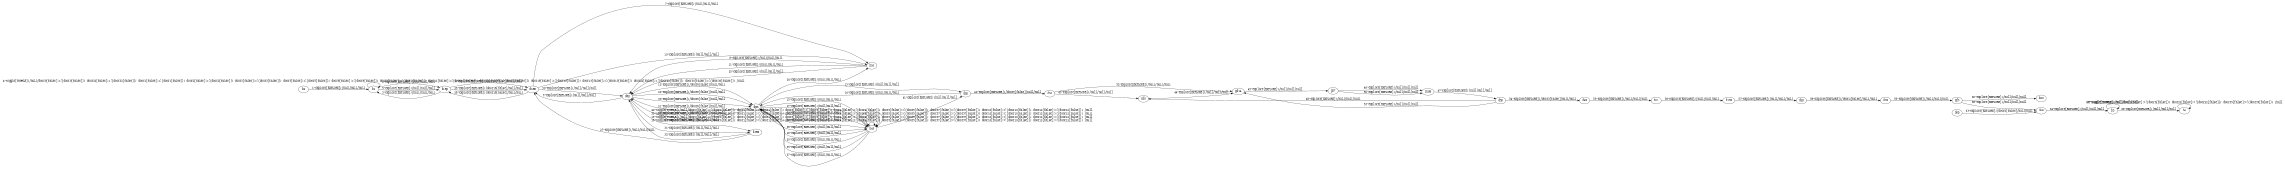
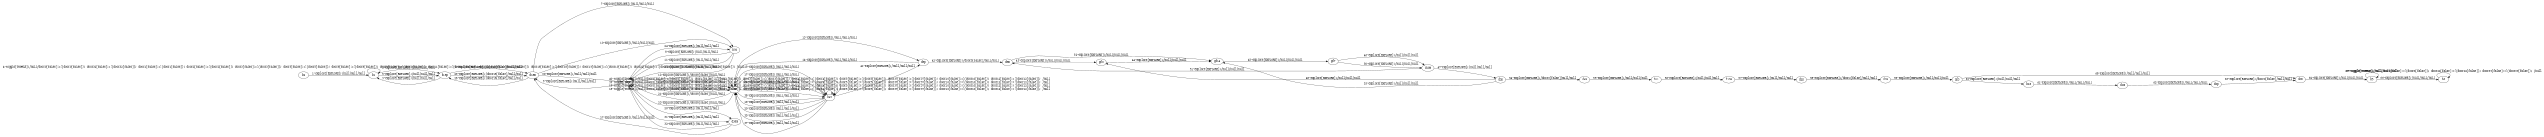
  digraph {
    fontname="Courier Prime"
    rankdir=LR
    node [fontname="Courier Prime"]
    edge [fontname="Courier Prime"]
    b2
    b1
    d18p
    d18m
    b50
    d8p
    d8m
    d38m
    d5p
    b45
    d5m
    gf0
    gf14
    gf7
    d10m
    d3p
    n17 [label=d4m]
    b21
    d29m
    d2p
    d2m
    gf3
    b26
    d0m
+   d1m
    d0p
    n27 [label=b5]
    b6
    b2 -> b1 [label="1-explore[EXPLORE];/null/null/null"]
    b1 -> b1 [label="4-toggle[TOGGLE];/null/door0[false]:=!(door0[false]); door32[false]:=!(door32[false]); door1[false]:=!(door1[false]); door2[false]:=!(door2[false]); door3[false]:=!(door3[false]); door5[false]:=!(door5[false]); door8[false]:=!(door8[false]); door9[false]:=!(door9[false]); door11[false]:=!(door11[false]); door12[false]:=!(door12[false]); door18[false]:=!(door18[false]); door19[false]:=!(door19[false]); door22[false]:=!(door22[false]); door30[false]:=!(door30[false]); /null"]
    b1 -> d18p [label="2-explore[EXPLORE];/null/null/null"]
    b1 -> d18p [label="5-explore[EXPLORE];/null/null/null"]
    d18p -> b1 [label="3-explore[EXPLORE];/null/null/null"]
    d18p -> d18m [label="6-explore[EXPLORE];/door18[false]/null/null"]
    d18p -> d18m [label="29-explore[EXPLORE];/door18[false]/null/null"]
    d18m -> d18p [label="28-explore[EXPLORE];/door18[false]/null/null"]
    d18m -> b50 [label="7-explore[EXPLORE];/null/null/null"]
    d18m -> b50 [label="10-explore[EXPLORE];/null/null/null"]
    d18m -> d8p [label="30-explore[EXPLORE];/null/null/null"]
    b50 -> d8p [label="8-explore[EXPLORE];/null/null/null"]
    b50 -> d8p [label="11-explore[EXPLORE];/null/null/null"]
    b50 -> d8p [label="25-explore[EXPLORE];/null/null/null"]
    d8p -> d18m [label="9-explore[EXPLORE];/null/null/null"]
-   d8m -> b50 [label="24-explore[EXPLORE];/null/null/null"]
+   d8p -> b50 [label="24-explore[EXPLORE];/null/null/null"]
    d8p -> d8m [label="12-explore[EXPLORE];/door8[false]/null/null"]
    d8p -> d8m [label="22-explore[EXPLORE];/door8[false]/null/null"]
    d8p -> d8m [label="33-explore[EXPLORE];/door8[false]/null/null"]
    d8p -> d38m [label="26-explore[EXPLORE];/null/null/null"]
    d8p -> d38m [label="31-explore[EXPLORE];/null/null/null"]
    d8m -> d8p [label="21-explore[EXPLORE];/door8[false]/null/null"]
    d8m -> d8p [label="23-explore[EXPLORE];/door8[false]/null/null"]
    d8m -> d5p [label="13-explore[EXPLORE];/null/null/null"]
    d8m -> b45 [label="15-explore[EXPLORE];/null/null/null"]
    d8m -> b45 [label="17-explore[EXPLORE];/null/null/null"]
    d8m -> b45 [label="34-explore[EXPLORE];/null/null/null"]
    d8m -> b45 [label="36-explore[EXPLORE];/null/null/null"]
    d8m -> b45 [label="38-explore[EXPLORE];/null/null/null"]
    d38m -> d18m [label="27-explore[EXPLORE];/null/null/null"]
    d38m -> d8p [label="32-explore[EXPLORE];/null/null/null"]
    d5p -> d8m [label="14-explore[EXPLORE];/null/null/null"]
    d5p -> d5m [label="42-explore[EXPLORE];/door5[false]/null/null"]
    b45 -> d8m [label="16-explore[EXPLORE];/null/null/null"]
    b45 -> d8m [label="20-explore[EXPLORE];/null/null/null"]
    b45 -> d8m [label="35-explore[EXPLORE];/null/null/null"]
    b45 -> d8m [label="37-explore[EXPLORE];/null/null/null"]
    b45 -> d5p [label="41-explore[EXPLORE];/null/null/null"]
    b45 -> b45 [label="18-toggle[TOGGLE];/null/door0[false]:=!(door0[false]); door1[false]:=!(door1[false]); door3[false]:=!(door3[false]); door4[false]:=!(door4[false]); door5[false]:=!(door5[false]); door37[false]:=!(door37[false]); door10[false]:=!(door10[false]); door12[false]:=!(door12[false]); /null"]
    b45 -> b45 [label="19-toggle[TOGGLE];/null/door0[false]:=!(door0[false]); door1[false]:=!(door1[false]); door3[false]:=!(door3[false]); door4[false]:=!(door4[false]); door5[false]:=!(door5[false]); door37[false]:=!(door37[false]); door10[false]:=!(door10[false]); door12[false]:=!(door12[false]); /null"]
    b45 -> b45 [label="39-toggle[TOGGLE];/null/door0[false]:=!(door0[false]); door1[false]:=!(door1[false]); door3[false]:=!(door3[false]); door4[false]:=!(door4[false]); door5[false]:=!(door5[false]); door37[false]:=!(door37[false]); door10[false]:=!(door10[false]); door12[false]:=!(door12[false]); /null"]
    b45 -> b45 [label="40-toggle[TOGGLE];/null/door0[false]:=!(door0[false]); door1[false]:=!(door1[false]); door3[false]:=!(door3[false]); door4[false]:=!(door4[false]); door5[false]:=!(door5[false]); door37[false]:=!(door37[false]); door10[false]:=!(door10[false]); door12[false]:=!(door12[false]); /null"]
    d5m -> gf0 [label="43-explore[EXPLORE];/null/null/null"]
    d5m -> gf14 [label="52-explore[EXPLORE];/null/null/null"]
    gf0 -> gf14 [label="44-explore[EXPLORE];/null/null/null"]
    gf14 -> gf7 [label="45-explore[EXPLORE];/null/null/null"]
    gf7 -> d10m [label="46-explore[EXPLORE];/null/null/null"]
    gf7 -> d10m [label="50-explore[EXPLORE];/null/null/null"]
+   d10m -> d5m [label="51-explore[EXPLORE];/null/null/null"]
    d10m -> d3p [label="47-explore[EXPLORE];/null/null/null"]
    d3p -> gf0 [label="48-explore[EXPLORE];/null/null/null"]
    d3p -> gf14 [label="53-explore[EXPLORE];/null/null/null"]
    d3p -> n17 [label="54-explore[EXPLORE];/door3[false]/null/null"]
    n17 -> b21 [label="55-explore[EXPLORE];/null/null/null"]
    b21 -> d29m [label="56-explore[EXPLORE];/null/null/null"]
    d29m -> d2p [label="57-explore[EXPLORE];/null/null/null"]
    d2p -> d2m [label="58-explore[EXPLORE];/door2[false]/null/null"]
    d2m -> gf3 [label="59-explore[EXPLORE];/null/null/null"]
    gf3 -> b26 [label="60-explore[EXPLORE];/null/null/null"]
    gf3 -> d0m [label="68-explore[EXPLORE];/null/null/null"]
+   b26 -> d1m [label="61-explore[EXPLORE];/null/null/null"]
    d0m -> n27 [label="64-explore[EXPLORE];/null/null/null"]
+   d1m -> d0p [label="62-explore[EXPLORE];/null/null/null"]
    d0p -> d0m [label="63-explore[EXPLORE];/door0[false]/null/null"]
    n27 -> n27 [label="65-toggle[TOGGLE];/null/null/null"]
    n27 -> b6 [label="66-explore[EXPLORE];/null/null/null"]
    b6 -> b6 [label="67-toggle[TOGGLE];/null/door6[false]:=!(door6[false]); door22[false]:=!(door22[false]); door39[false]:=!(door39[false]); /null"]
  }
